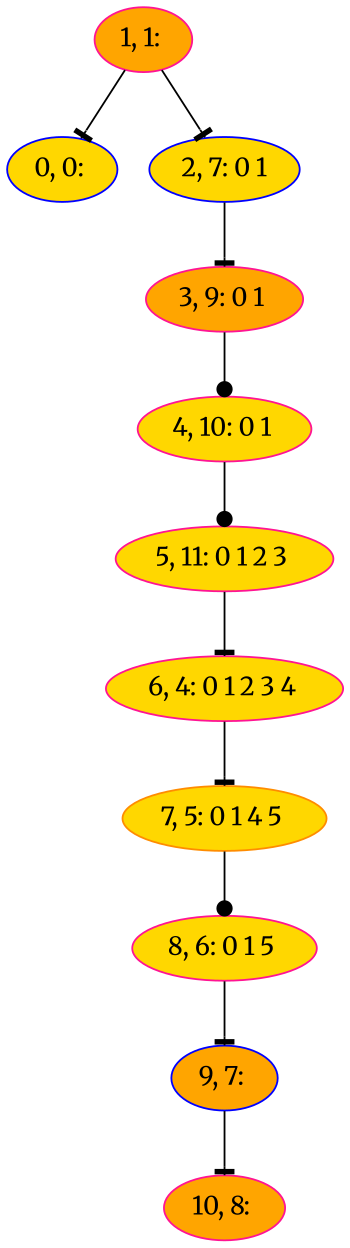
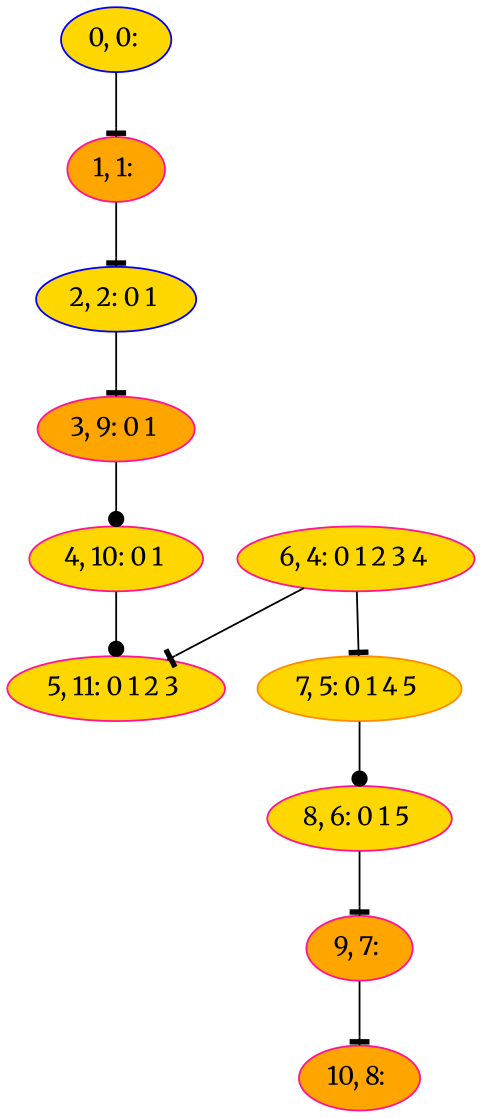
  digraph {
    fontname=Merriweather
    node [color=deeppink fillcolor=gold fontname=Merriweather style=filled]
    edge [arrowhead=tee fontname=Merriweather]
    n1 [color=blue label="0, 0: "]
    n2 [fillcolor=orange label="1, 1: "]
-   n3 [color=blue label="2, 7: 0 1"]
+   n3 [color=blue label="2, 2: 0 1 "]
    n4 [fillcolor=orange label="3, 9: 0 1 "]
    n5 [label="4, 10: 0 1 "]
    n6 [label="5, 11: 0 1 2 3 "]
    n7 [label="6, 4: 0 1 2 3 4 "]
    n8 [color=darkorange label="7, 5: 0 1 4 5 "]
    n9 [label="8, 6: 0 1 5 "]
-   n10 [color=blue fillcolor=orange label="9, 7: "]
+   n10 [fillcolor=orange label="9, 7: "]
    n11 [fillcolor=orange label="10, 8: "]
-   n2 -> n1
+   n1 -> n2
    n2 -> n3
    n3 -> n4
    n4 -> n5 [arrowhead=dot]
    n5 -> n6 [arrowhead=dot]
-   n6 -> n7
+   n7 -> n6
    n7 -> n8
    n8 -> n9 [arrowhead=dot]
    n9 -> n10
    n10 -> n11
  }
